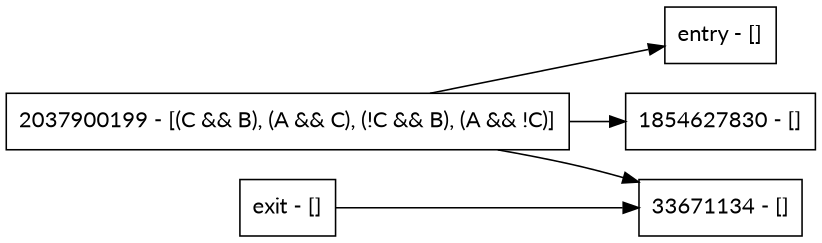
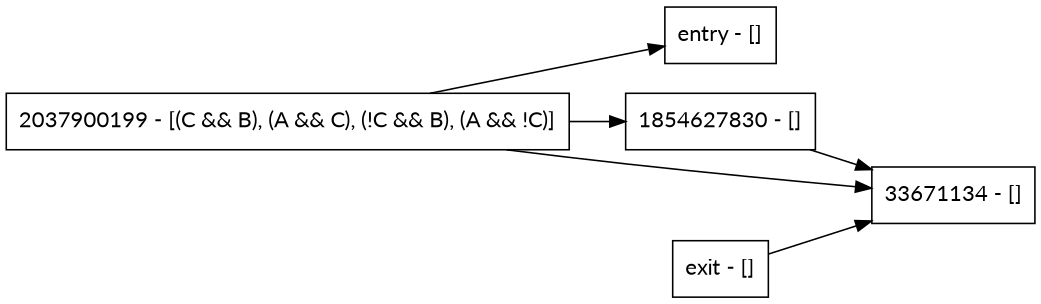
  digraph {
    fontname=Lato
    rankdir=LR
    node [fontname=Lato shape=record]
    edge [fontname=Lato]
    n1 [label="entry - []"]
    n2 [label="2037900199 - [(C && B), (A && C), (!C && B), (A && !C)]"]
    n3 [label="1854627830 - []"]
    n4 [label="33671134 - []"]
    n5 [label="exit - []"]
    n2 -> n1
    n2 -> n3
    n2 -> n4
+   n3 -> n4
    n5 -> n4
  }
